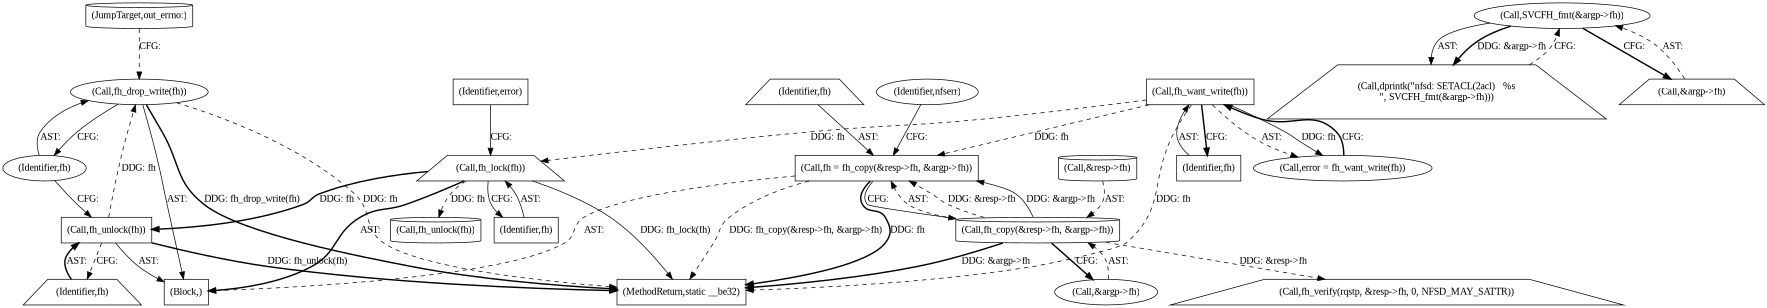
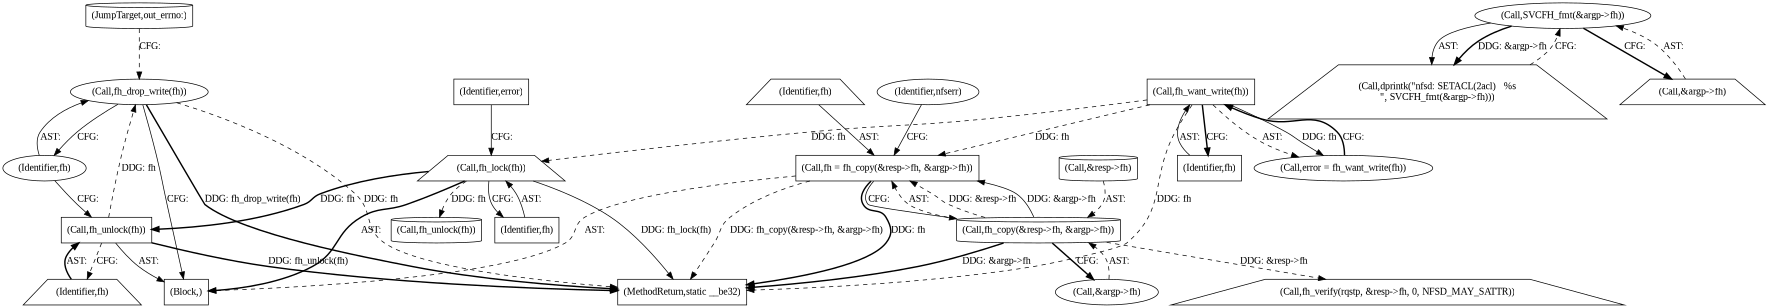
  digraph {
    fontname="Liberation Serif"
    node [fontname="Liberation Serif" shape=box]
    edge [fontname="Liberation Serif" style=dashed]
    n1 [label="(Call,fh_drop_write(fh))" shape=ellipse]
    n2 [label="(Block,)"]
    n3 [label="(MethodReturn,static __be32)"]
    n4 [label="(Identifier,fh)" shape=ellipse]
    n5 [label="(Call,fh_unlock(fh))"]
    n6 [label="(Identifier,fh)" shape=trapezium]
    n7 [label="(Call,fh_lock(fh))" shape=trapezium]
    n8 [label="(Call,fh_unlock(fh))" shape=cylinder]
    n9 [label="(Identifier,fh)"]
    n10 [label="(Call,fh_want_write(fh))"]
    n11 [label="(Identifier,fh)"]
    n12 [label="(Call,error = fh_want_write(fh))" shape=ellipse]
    n13 [label="(Call,fh = fh_copy(&resp->fh, &argp->fh))"]
    n14 [label="(Call,fh_copy(&resp->fh, &argp->fh))" shape=cylinder]
    n15 [label="(Call,&argp->fh)" shape=ellipse]
    n16 [label="(Call,fh_verify(rqstp, &resp->fh, 0, NFSD_MAY_SATTR))" shape=trapezium]
    n17 [label="(Call,SVCFH_fmt(&argp->fh))" shape=ellipse]
    n18 [label="(Call,dprintk(\"nfsd: SETACL(2acl)   %s\n\", SVCFH_fmt(&argp->fh)))" shape=trapezium]
    n19 [label="(Call,&argp->fh)" shape=trapezium]
    n20 [label="(Call,&resp->fh)" shape=cylinder]
    n21 [label="(Identifier,fh)" shape=trapezium]
    n22 [label="(Identifier,nfserr)" shape=ellipse]
    n23 [label="(Identifier,error)"]
    n24 [label="(JumpTarget,out_errno:)" shape=cylinder]
-   n1 -> n2 [label="AST: " style=solid]
+   n1 -> n2 [label="CFG: " style=solid]
    n1 -> n3 [label="DDG: fh"]
    n1 -> n3 [label="DDG: fh_drop_write(fh)" style=bold]
    n1 -> n4 [label="CFG: " style=solid]
    n4 -> n1 [label="AST: " style=solid]
    n4 -> n5 [label="CFG: " style=solid]
    n5 -> n1 [label="DDG: fh"]
    n5 -> n2 [label="AST: " style=solid]
    n5 -> n3 [label="DDG: fh_unlock(fh)" style=bold]
    n5 -> n6 [label="CFG: "]
    n6 -> n5 [label="AST: " style=bold]
    n7 -> n2 [label="AST: " style=bold]
    n7 -> n3 [label="DDG: fh_lock(fh)" style=solid]
    n7 -> n5 [label="DDG: fh" style=bold]
    n7 -> n8 [label="DDG: fh"]
    n7 -> n9 [label="CFG: " style=solid]
    n9 -> n7 [label="AST: " style=solid]
    n10 -> n3 [label="DDG: fh"]
    n10 -> n7 [label="DDG: fh"]
    n10 -> n11 [label="CFG: " style=bold]
    n10 -> n12 [label="AST: "]
    n10 -> n12 [label="DDG: fh" style=solid]
    n10 -> n13 [label="DDG: fh"]
    n11 -> n10 [label="AST: " style=solid]
    n12 -> n10 [label="CFG: " style=bold]
    n13 -> n2 [label="AST: "]
    n13 -> n3 [label="DDG: fh" style=bold]
    n13 -> n3 [label="DDG: fh_copy(&resp->fh, &argp->fh)"]
    n13 -> n14 [label="CFG: " style=solid]
    n14 -> n3 [label="DDG: &argp->fh" style=bold]
    n14 -> n13 [label="AST: "]
    n14 -> n13 [label="DDG: &resp->fh"]
    n14 -> n13 [label="DDG: &argp->fh" style=solid]
    n14 -> n15 [label="CFG: " style=bold]
    n14 -> n16 [label="DDG: &resp->fh"]
    n15 -> n14 [label="AST: "]
    n17 -> n18 [label="AST: " style=solid]
    n17 -> n18 [label="DDG: &argp->fh" style=bold]
    n17 -> n19 [label="CFG: " style=bold]
    n18 -> n17 [label="CFG: "]
    n19 -> n17 [label="AST: "]
    n20 -> n14 [label="AST: "]
    n21 -> n13 [label="AST: " style=solid]
    n22 -> n13 [label="CFG: " style=solid]
    n23 -> n7 [label="CFG: " style=solid]
    n24 -> n1 [label="CFG: "]
  }
